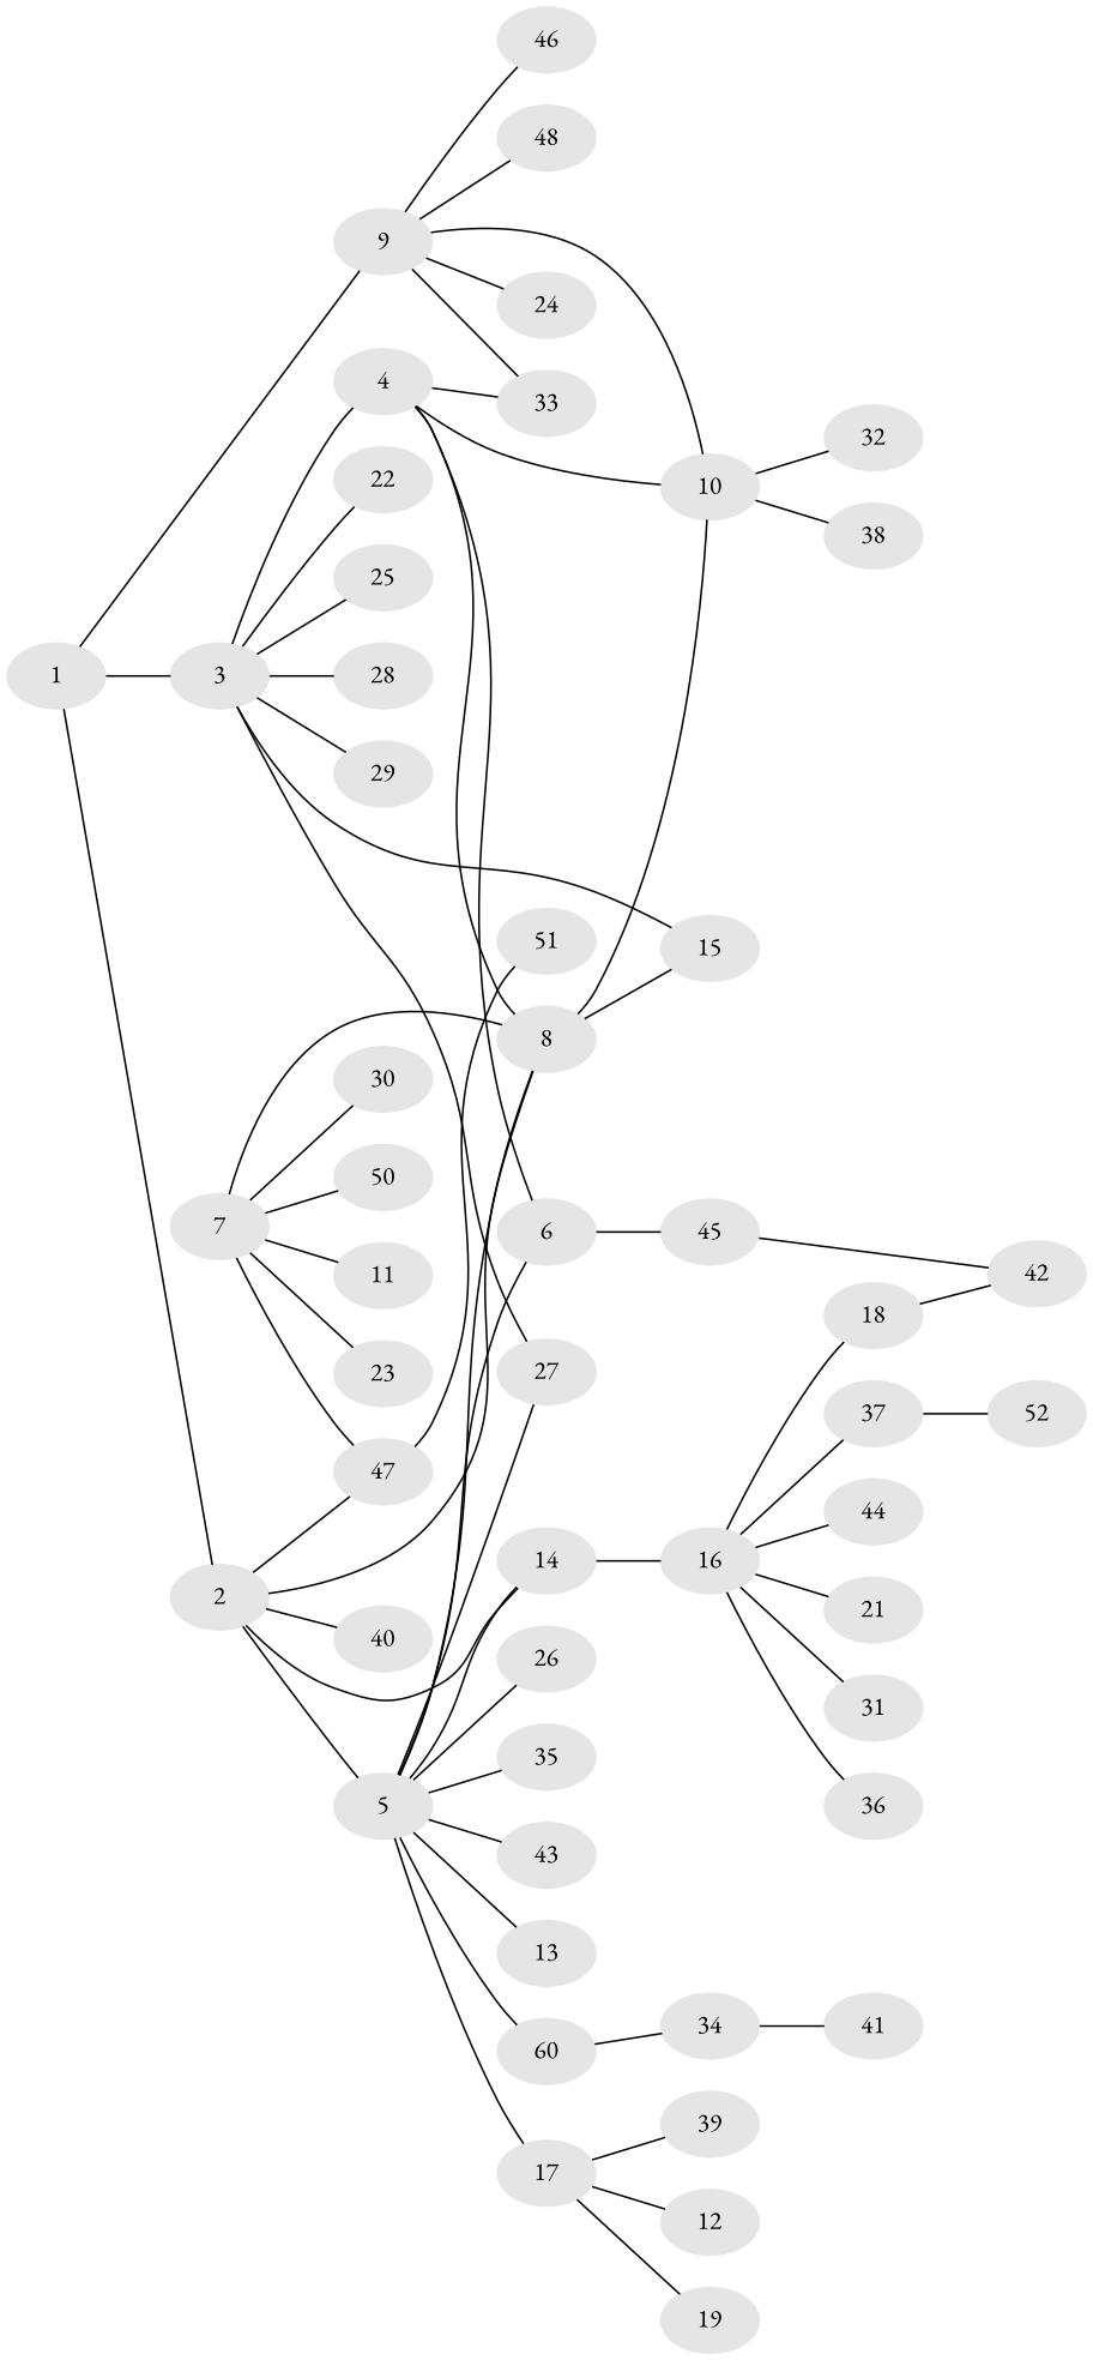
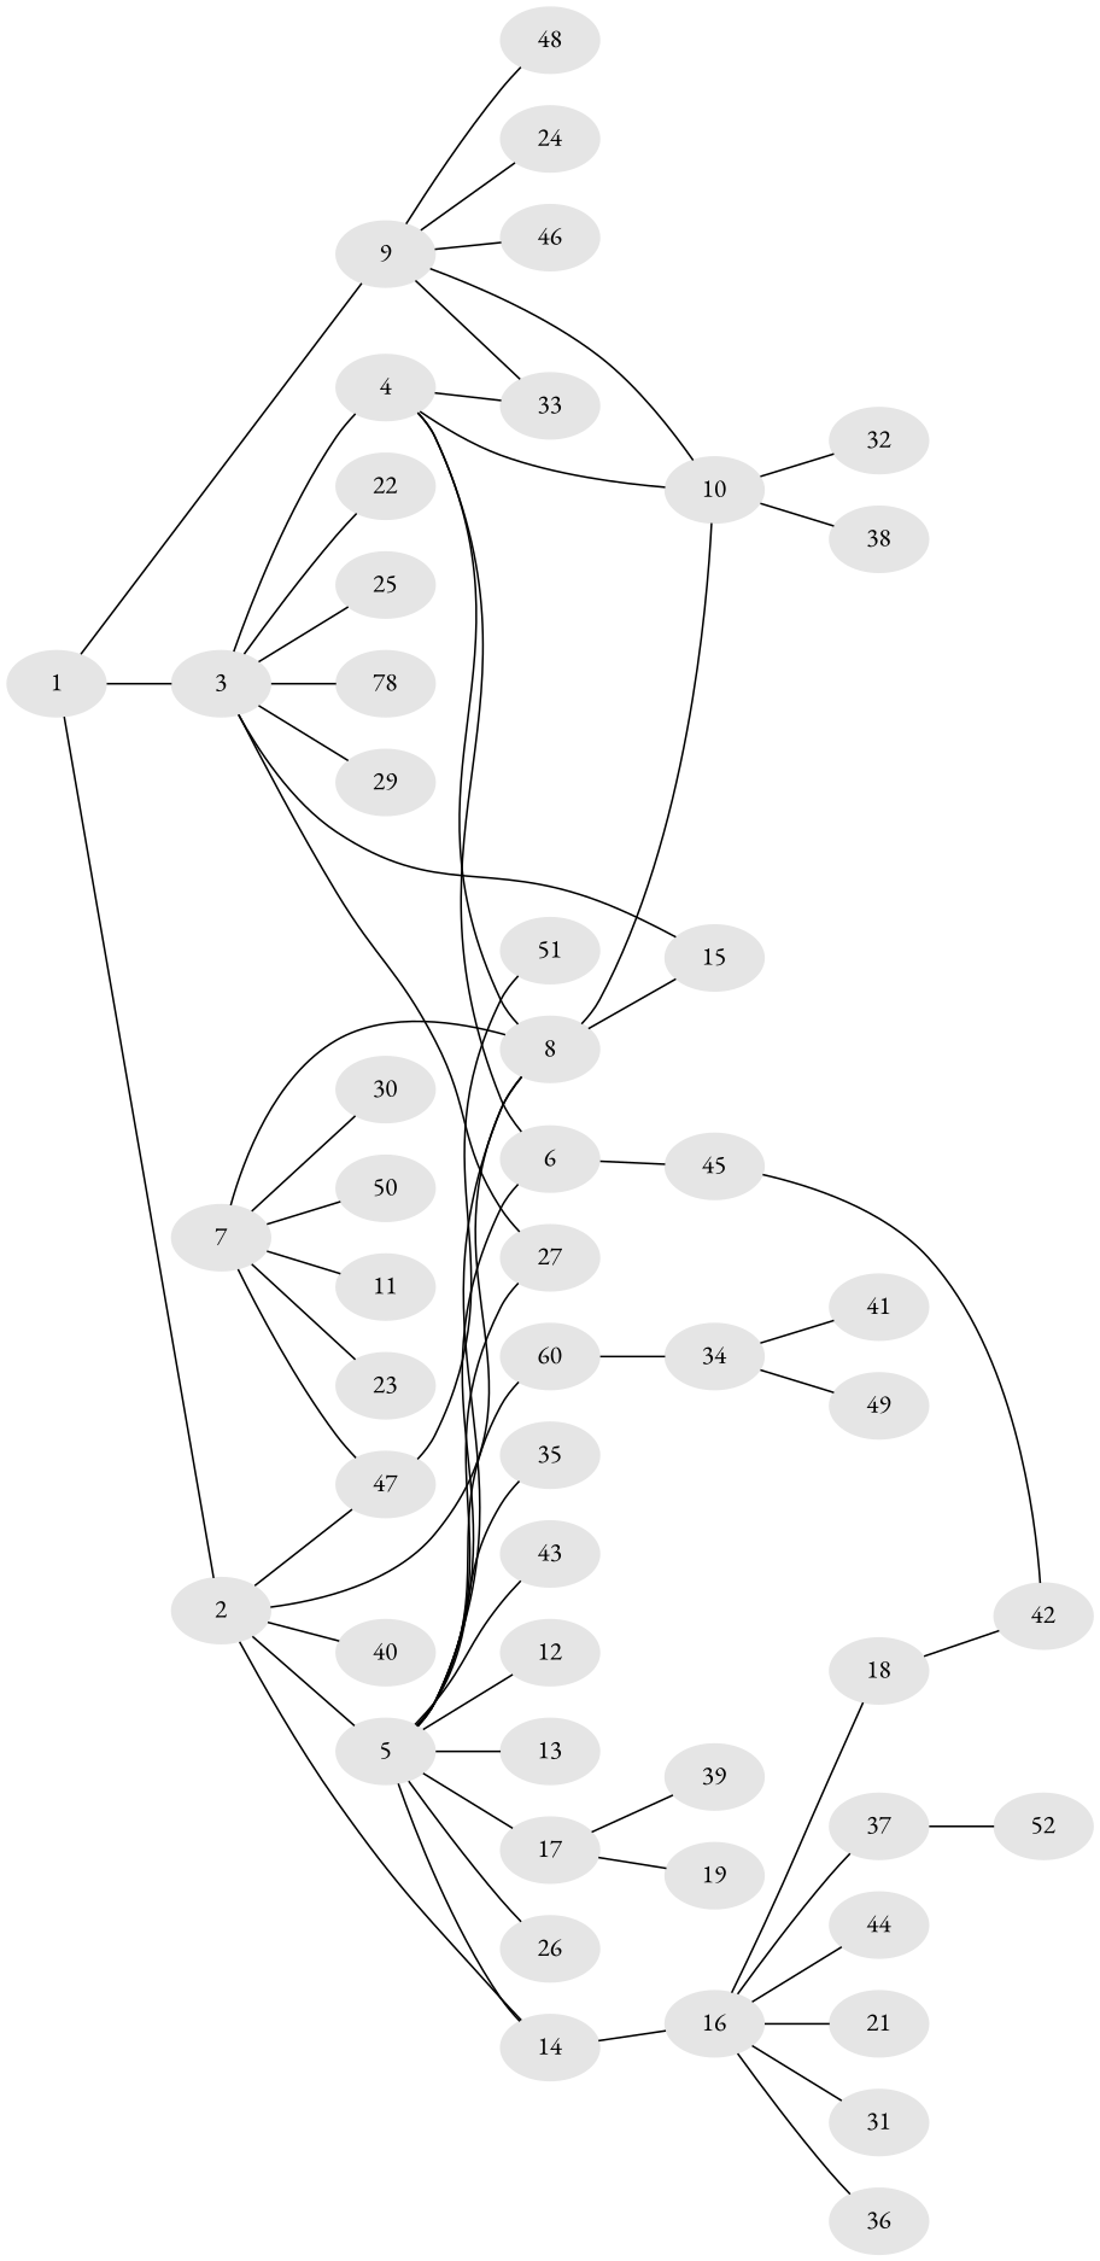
  graph {
    fontname="EB Garamond"
    rankdir=LR
    node [color=gray90 fontname="EB Garamond" style=filled]
    edge [fontname="EB Garamond"]
    1
    2
    3
    9
    5
    8
    14
    40
    47
    4
    15
    22
    25
    27
-   28
+   28 [label=78]
    29
    10
    33
    24
    46
    48
    6
    12
    13
    17
    n26 [label=60]
    26
    35
    43
    16
    51
    45
    32
    38
    19
    39
    34
    42
    7
    11
    23
    30
    50
    18
    21
    31
    36
    37
    44
    52
    41
+   49
    1 -- 2
    1 -- 3
    1 -- 9
    2 -- 5
    2 -- 8
    2 -- 14
    2 -- 40
    2 -- 47
    3 -- 4
    3 -- 15
    3 -- 22
    3 -- 25
    3 -- 27
    3 -- 28
    3 -- 29
    9 -- 10
    9 -- 33
    9 -- 24
    9 -- 46
    9 -- 48
    5 -- 8
    5 -- 14
    5 -- 27
    5 -- 6
-   17 -- 12
+   5 -- 12
    5 -- 13
    5 -- 17
    5 -- n26
    5 -- 26
    5 -- 35
    5 -- 43
    8 -- 15
    8 -- 10
    14 -- 16
    47 -- 51
    4 -- 8
    4 -- 10
    4 -- 33
    4 -- 6
    10 -- 32
    10 -- 38
    6 -- 45
    17 -- 19
    17 -- 39
    n26 -- 34
    16 -- 18
    16 -- 21
    16 -- 31
    16 -- 36
    16 -- 37
    16 -- 44
    45 -- 42
    34 -- 41
+   34 -- 49
    7 -- 8
    7 -- 47
    7 -- 11
    7 -- 23
    7 -- 30
    7 -- 50
    18 -- 42
    37 -- 52
  }
